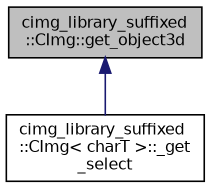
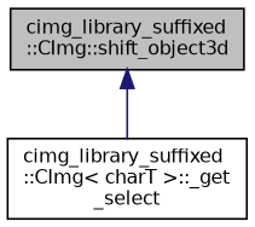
  digraph {
    rankdir=TB
    node [color=black fontname=Helvetica fontsize=10 shape=record style=filled]
-   n1 [fillcolor=grey75 fontcolor=black height=0.2 label="cimg_library_suffixed\l::CImg::get_object3d" width=0.4]
+   n1 [fillcolor=grey75 fontcolor=black height=0.2 label="cimg_library_suffixed\l::CImg::shift_object3d" width=0.4]
    n2 [fillcolor=white height=0.2 label="cimg_library_suffixed\l::CImg\< charT \>::_get\l_select" width=0.4]
    n1 -> n2 [color=midnightblue dir=back fontname=Helvetica fontsize=10 labelfontname=Helvetica labelfontsize=10 style=solid]
  }
